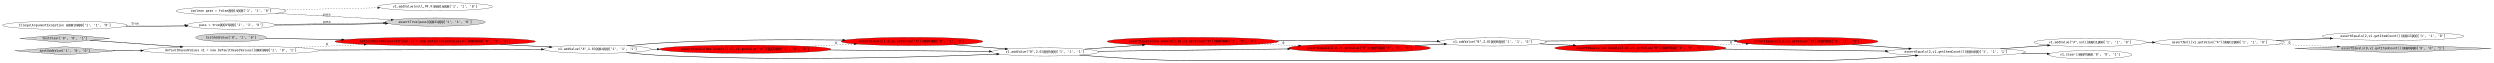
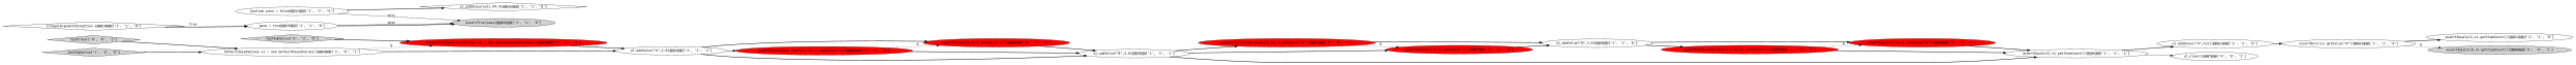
  digraph {
    fontname="JetBrains Mono"
    rankdir=LR
    node [fillcolor=white fontname="JetBrains Mono" shape=ellipse style=filled]
    edge [fontname="JetBrains Mono" style=bold]
    n1 [label="v1.addValue(\"A\",null)@@@11@@@['1', '1', '0']"]
    n2 [label="assertNull(v1.getValue(\"A\"))@@@12@@@['1', '1', '0']"]
    n3 [label="assertEquals(2,v1.getItemCount())@@@13@@@['1', '1', '0']"]
-   n4 [fillcolor=lightgray label="assertEquals(0,v1.getItemCount())@@@8@@@['0', '0', '1']" shape=diamond]
+   n4 [fillcolor=lightgray label="assertEquals(0,v1.getItemCount())@@@8@@@['0', '0', '1']"]
    n5 [label="v1.addValue(\"A\",1.0)@@@4@@@['1', '1', '1']"]
    n6 [fillcolor=red label="assertEquals(1.0,v1.getValue(\"A\"))@@@5@@@['0', '1', '0']"]
    n7 [fillcolor=red label="assertEquals(new Double(1.0),v1.getValue(\"A\"))@@@5@@@['1', '0', '0']"]
    n8 [label="v1.addValue(\"B\",2.0)@@@5@@@['1', '1', '1']"]
    n9 [fillcolor=red label="assertEquals(new Double(2.0),v1.getValue(\"B\"))@@@7@@@['1', '0', '0']"]
    n10 [fillcolor=red label="assertEquals(2.0,v1.getValue(\"B\"))@@@7@@@['0', '1', '0']"]
    n11 [label="assertEquals(2,v1.getItemCount())@@@6@@@['1', '1', '1']"]
    n12 [label="v1.addValue(\"B\",3.0)@@@8@@@['1', '1', '0']"]
    n13 [fillcolor=red label="assertEquals(new Double(3.0),v1.getValue(\"B\"))@@@9@@@['1', '0', '0']"]
    n14 [fillcolor=red label="assertEquals(3.0,v1.getValue(\"B\"))@@@9@@@['0', '1', '0']"]
    n15 [label="boolean pass = false@@@14@@@['1', '1', '0']"]
    n16 [fillcolor=lightgray label="assertTrue(pass)@@@21@@@['1', '1', '0']"]
-   n17 [label="v1.addValue(null,99.9)@@@16@@@['1', '1', '0']"]
+   n17 [label="v1.addValue(null,99.9)@@@16@@@['1', '1', '0']" shape=diamond]
    n18 [label="DefaultKeyedValues v1 = new DefaultKeyedValues()@@@3@@@['1', '0', '1']"]
    n19 [fillcolor=red label="DefaultKeyedValues<String> v1 = new DefaultKeyedValues<>()@@@3@@@['0', '1', '0']"]
-   n20 [label="IllegalArgumentException e@@@18@@@['1', '1', '0']"]
+   n20 [label="IllegalArgumentException e@@@18@@@['1', '1', '0']" shape=diamond]
    n21 [label="pass = true@@@19@@@['1', '1', '0']"]
    n22 [label="v1.clear()@@@7@@@['0', '0', '1']"]
    n23 [fillcolor=lightgray label="testClear['0', '0', '1']" shape=diamond]
-   n24 [fillcolor=lightgray label="testAddValue['0', '1', '0']"]
+   n24 [fillcolor=lightgray label="testAddValue['0', '1', '0']" shape=diamond]
    n25 [fillcolor=lightgray label="testAddValue['1', '0', '0']" shape=diamond]
    n1 -> n2
    n2 -> n3
    n2 -> n4 [label=0 style=dashed]
    n5 -> n6
    n5 -> n7
    n5 -> n8
    n6 -> n8
    n7 -> n6 [label=0 style=dashed]
    n7 -> n8
    n8 -> n9
    n8 -> n10
    n8 -> n11
    n9 -> n10 [label=0 style=dashed]
    n9 -> n12
    n10 -> n12
    n11 -> n1
-   n11 -> n22
+   n11 -> n22 [style=solid]
    n12 -> n13
    n12 -> n14
    n13 -> n11
    n13 -> n14 [label=0 style=dashed]
    n14 -> n11
    n15 -> n16 [label=pass style=solid]
-   n15 -> n17 [style=dashed]
+   n15 -> n17
    n18 -> n5
    n18 -> n19 [label=0 style=dashed]
    n19 -> n5
    n20 -> n21 [label=true style=dotted]
    n20 -> n21
    n21 -> n16 [label=pass style=solid]
    n21 -> n16
    n23 -> n18
    n24 -> n19
    n25 -> n18
  }
